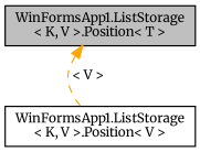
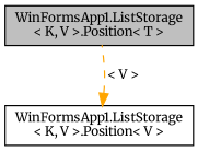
  digraph {
    fontname=Merriweather
    node [color=black fontname=Merriweather fontsize=10 shape=record style=filled]
    n1 [fillcolor=grey75 fontcolor=black height=0.2 label="WinFormsApp1.ListStorage\l\< K, V \>.Position\< T \>" width=0.4]
    n2 [fillcolor=white height=0.2 label="WinFormsApp1.ListStorage\l\< K, V \>.Position\< V \>" width=0.4]
-   n1 -> n2 [color=orange dir=back fontname=Merriweather fontsize=10 label=" \< V \>" labelfontname=Helvetica labelfontsize=10 style=dashed]
+   n2 -> n1 [color=orange dir=back fontname=Merriweather fontsize=10 label=" \< V \>" labelfontname=Helvetica labelfontsize=10 style=dashed]
  }
